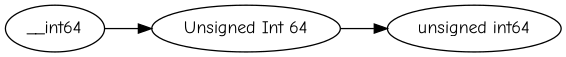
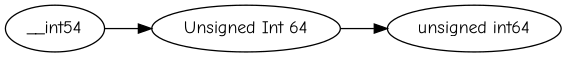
  digraph {
    rankdir=LR
    fontname="Comic Neue"
    node [fontname="Comic Neue"]
    edge [fontname="Comic Neue"]
    n1 [label="unsigned int64"]
-   n2 [label=__int64]
+   n2 [label=__int54]
    n3 [label="Unsigned Int 64"]
    subgraph sub_1 {
      rank=max
      n1
    }
    n2 -> n3
    n3 -> n1
  }
